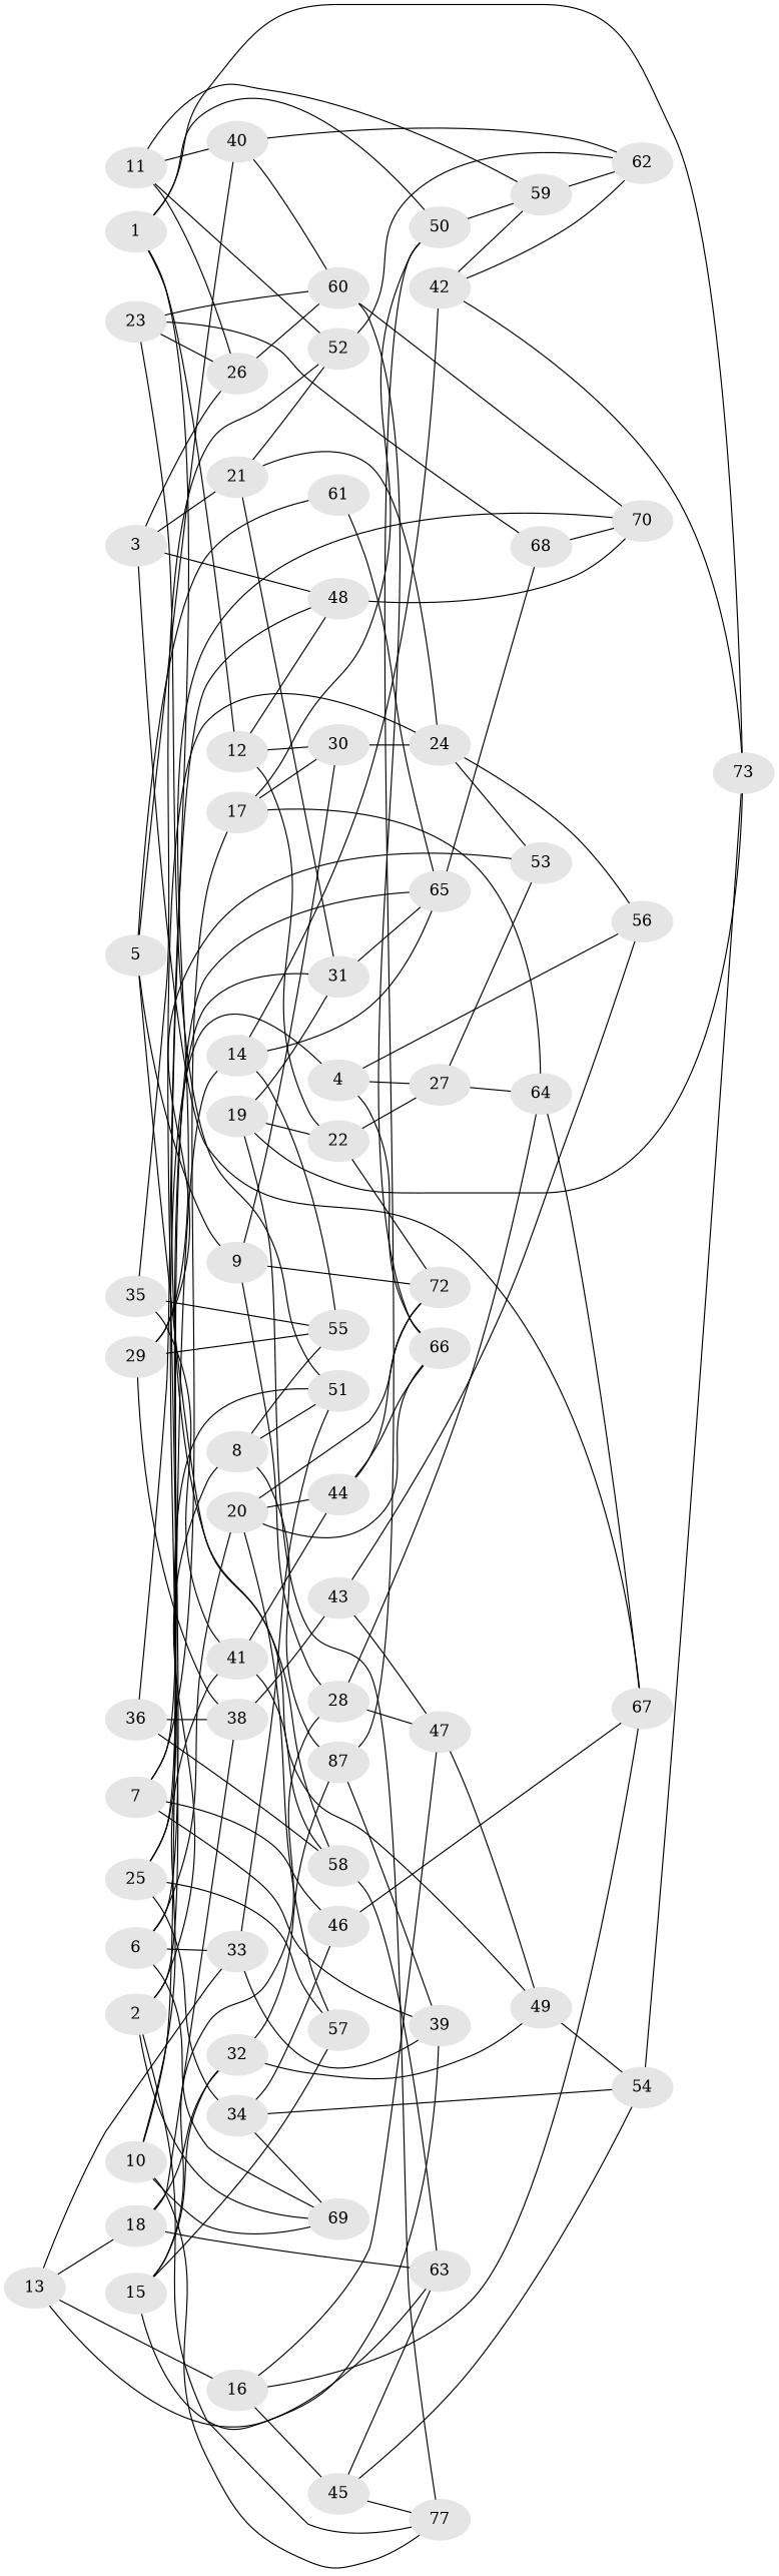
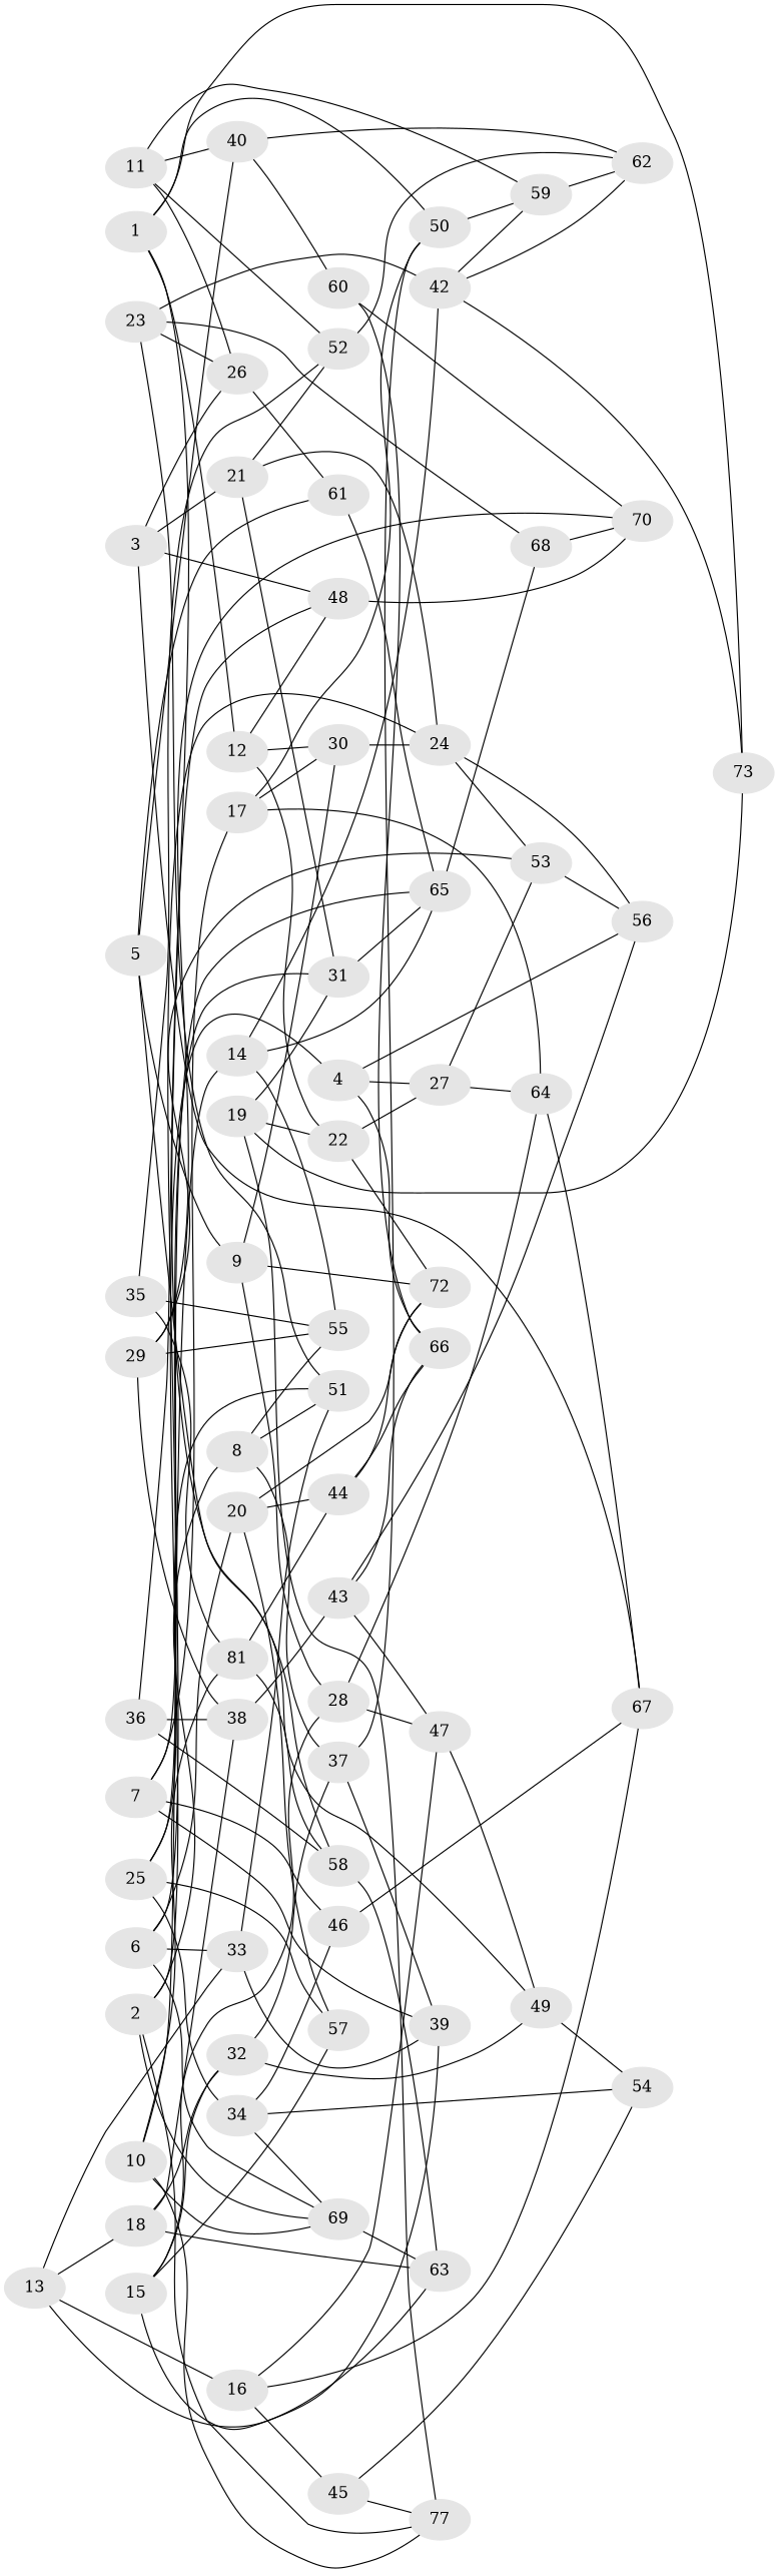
  graph {
    rankdir=LR
    node [color=gray90 style=filled]
    1
    12
    50
    58
    73
    48
    30
    22
    59
    63
    2
    4
    8
    69
    n15 [label=77]
    27
    56
    66
-   37 [label=87]
+   37
    51
    55
    3
    21
    26
    67
    31
    24
    52
    61
    70
    64
    53
    5
    9
    40
    49
    28
    72
    60
    62
    54
    65
    6
    20
    33
    57
    44
    39
    7
    17
    46
    47
    10
    14
-   41
+   41 [label=81]
    42
    11
    13
    16
    18
    45
    32
    38
    68
    15
    43
    19
    23
    25
    34
    29
    35
    36
    1 -- 12
    1 -- 50
    1 -- 58
    1 -- 73
    12 -- 48
    12 -- 30
    12 -- 22
    50 -- 59
    58 -- 63
    48 -- 70
    30 -- 24
    22 -- 27
    22 -- 72
    59 -- 62
    2 -- 4
    2 -- 8
    2 -- 69
    2 -- n15
    4 -- 27
    4 -- 56
    4 -- 66
    8 -- 37
    8 -- 51
    8 -- 55
    27 -- 64
    27 -- 53
    37 -- 50
    37 -- 39
    3 -- 48
    3 -- 21
    3 -- 26
    3 -- 67
    21 -- 31
    21 -- 24
    21 -- 52
-   26 -- 60
+   26 -- 61
    31 -- 65
    24 -- 56
    24 -- 53
    52 -- 62
    61 -- 65
    64 -- 67
+   53 -- 56
    5 -- 61
    5 -- 9
    5 -- 40
    5 -- 49
    9 -- 30
    9 -- 28
    9 -- 72
    40 -- 60
    40 -- 62
    49 -- 54
    28 -- 64
    28 -- 47
    60 -- 66
    60 -- 70
-   54 -- 73
    65 -- 68
    6 -- 69
    6 -- 31
    6 -- 20
    6 -- 33
    20 -- 72
    20 -- 57
    20 -- 44
    33 -- 51
    33 -- 39
    44 -- 66
    44 -- 72
    7 -- 24
    7 -- 39
    7 -- 17
    7 -- 46
    17 -- 50
    17 -- 30
    17 -- 64
    46 -- 67
    47 -- 49
    10 -- 69
    10 -- n15
    10 -- 14
    10 -- 41
    14 -- 55
    14 -- 65
    14 -- 42
    41 -- 58
    41 -- 44
    42 -- 73
    42 -- 59
    42 -- 62
    11 -- 59
    11 -- 26
    11 -- 52
    11 -- 40
    13 -- 33
    13 -- 39
    13 -- 16
    13 -- 18
    16 -- 67
    16 -- 47
    16 -- 45
    18 -- 63
    18 -- 32
    18 -- 38
-   45 -- 63
+   69 -- 63
    45 -- n15
    45 -- 54
    32 -- 37
    32 -- 49
    38 -- 43
    68 -- 70
    15 -- 63
    15 -- 28
    15 -- 57
    15 -- 32
    43 -- 56
-   20 -- 66
+   43 -- 66
    43 -- 47
    19 -- 73
    19 -- 22
    19 -- n15
    19 -- 31
    23 -- 51
    23 -- 26
-   23 -- 60
+   23 -- 42
    23 -- 68
    25 -- 51
    25 -- 65
    25 -- 57
    25 -- 34
    34 -- 69
    34 -- 54
    34 -- 46
    29 -- 55
    29 -- 70
    29 -- 53
    29 -- 38
    35 -- 55
    35 -- 52
    35 -- 41
    36 -- 58
    36 -- 48
    36 -- 38
  }
